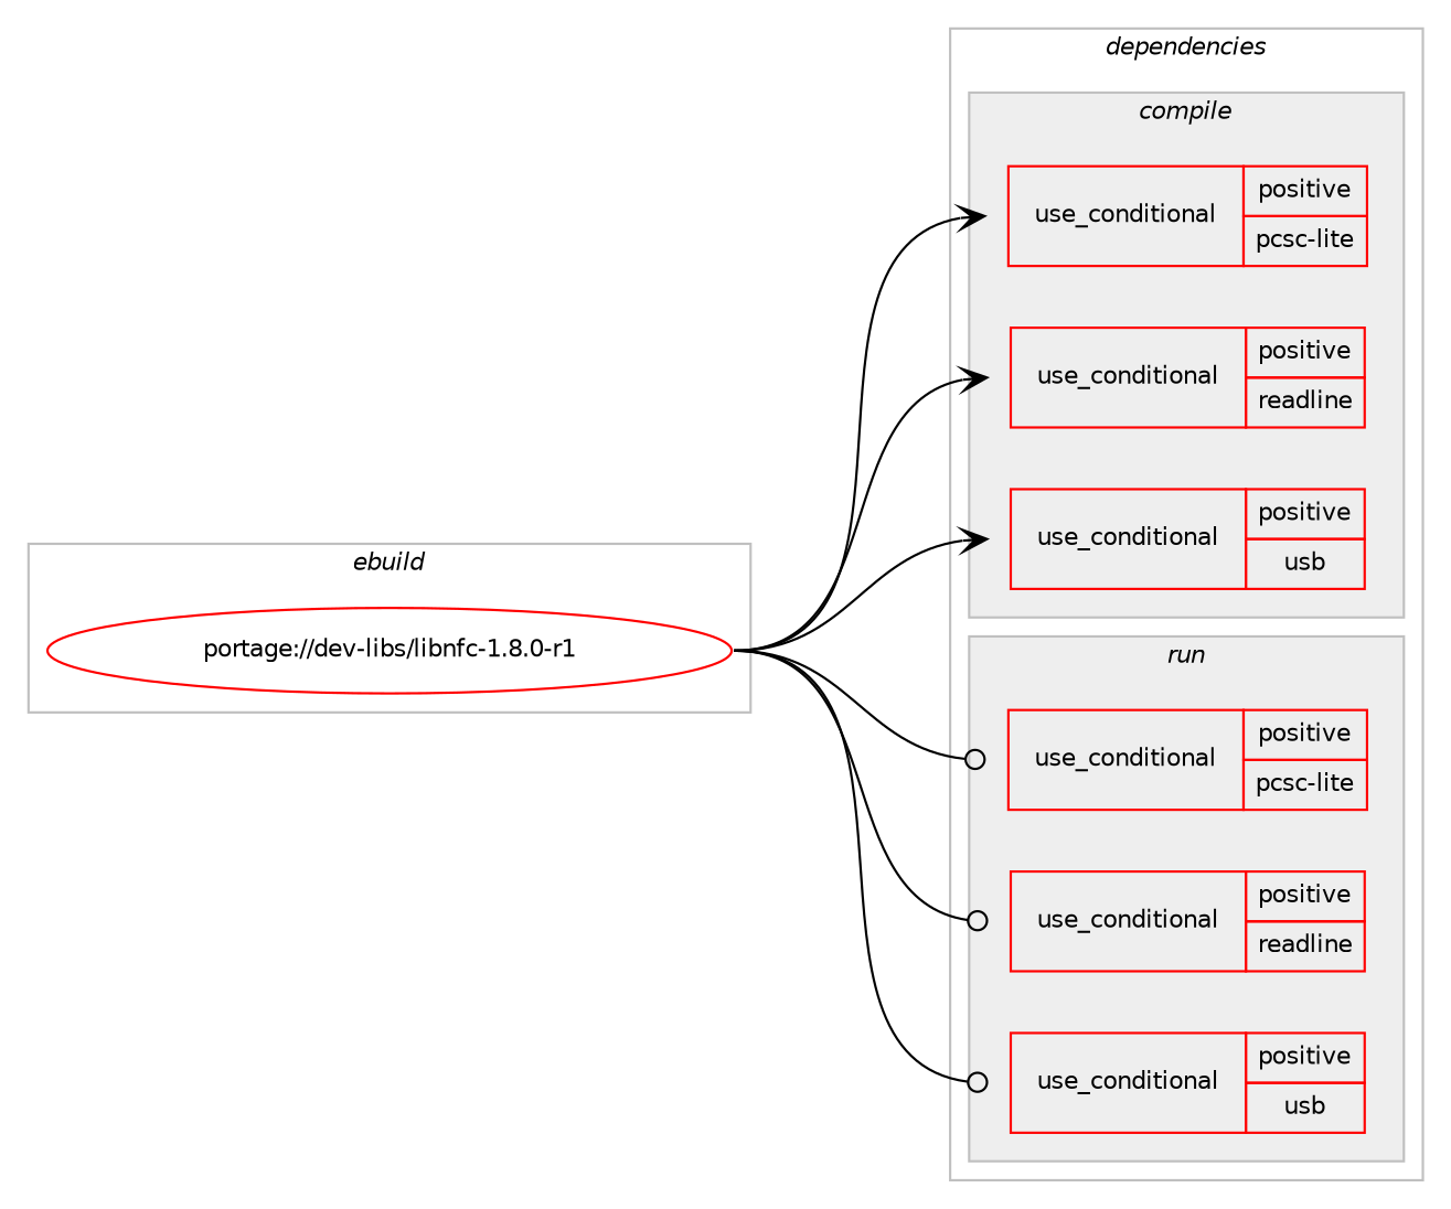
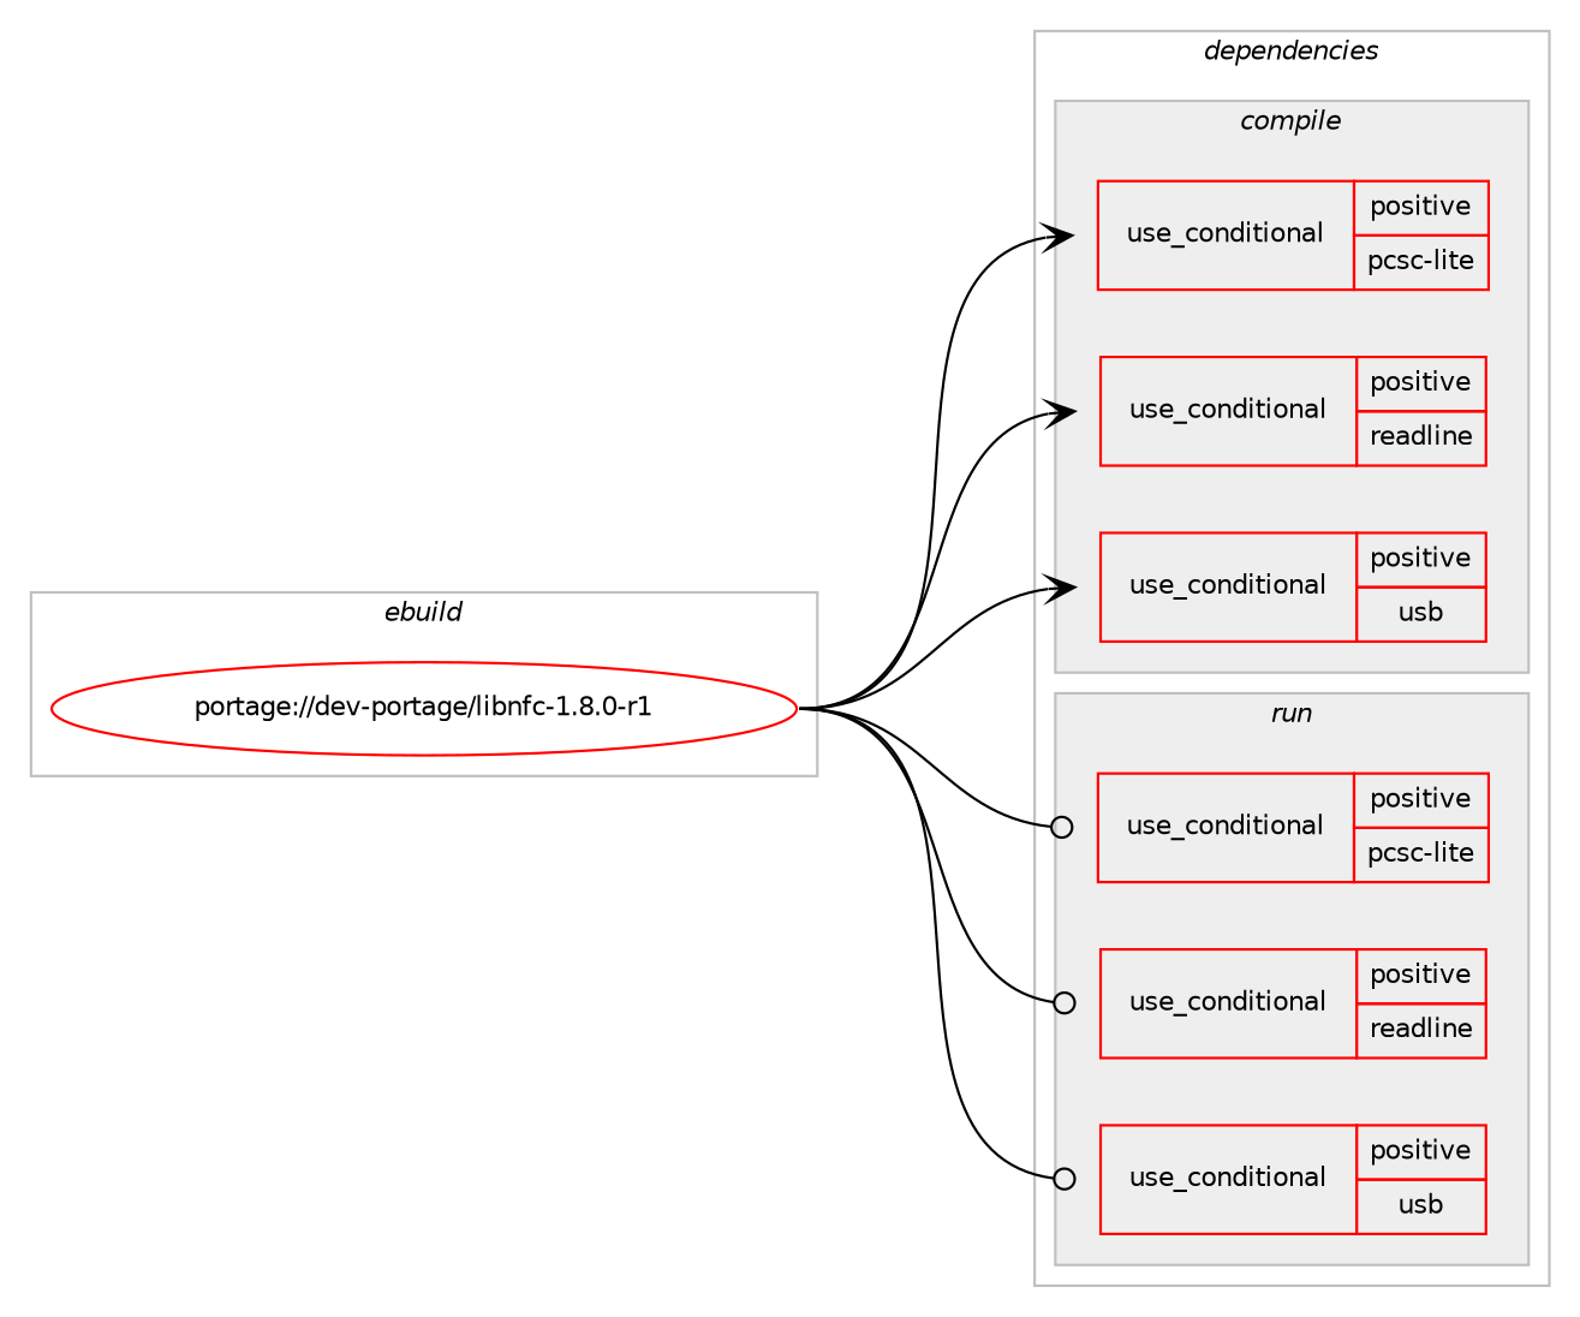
  digraph {
    compound=true
    concentrate=true
    fontname=Helvetica
    fontsize=10
    newrank=true
    rankdir=LR
    ranksep=1.5
    node [color=red fontname=Helvetica fontsize=10 shape=none]
    edge [arrowhead=vee headport=w style=solid tailport=e weight=20]
-   n1 [label="portage://dev-libs/libnfc-1.8.0-r1" width=4 shape=""]
+   n1 [label="portage://dev-portage/libnfc-1.8.0-r1" width=4 shape=""]
    n2 [label=<<TABLE BORDER="0" CELLBORDER="1" CELLSPACING="0" CELLPADDING="4"><TR><TD ROWSPAN="3" CELLPADDING="10">use_conditional</TD></TR><TR><TD>positive</TD></TR><TR><TD>pcsc-lite</TD></TR></TABLE>>]
    n3 [label=<<TABLE BORDER="0" CELLBORDER="1" CELLSPACING="0" CELLPADDING="4"><TR><TD ROWSPAN="3" CELLPADDING="10">use_conditional</TD></TR><TR><TD>positive</TD></TR><TR><TD>readline</TD></TR></TABLE>>]
    n4 [label=<<TABLE BORDER="0" CELLBORDER="1" CELLSPACING="0" CELLPADDING="4"><TR><TD ROWSPAN="3" CELLPADDING="10">use_conditional</TD></TR><TR><TD>positive</TD></TR><TR><TD>usb</TD></TR></TABLE>>]
    n5 [label=<<TABLE BORDER="0" CELLBORDER="1" CELLSPACING="0" CELLPADDING="4"><TR><TD ROWSPAN="3" CELLPADDING="10">use_conditional</TD></TR><TR><TD>positive</TD></TR><TR><TD>pcsc-lite</TD></TR></TABLE>>]
    n6 [label=<<TABLE BORDER="0" CELLBORDER="1" CELLSPACING="0" CELLPADDING="4"><TR><TD ROWSPAN="3" CELLPADDING="10">use_conditional</TD></TR><TR><TD>positive</TD></TR><TR><TD>readline</TD></TR></TABLE>>]
    n7 [label=<<TABLE BORDER="0" CELLBORDER="1" CELLSPACING="0" CELLPADDING="4"><TR><TD ROWSPAN="3" CELLPADDING="10">use_conditional</TD></TR><TR><TD>positive</TD></TR><TR><TD>usb</TD></TR></TABLE>>]
    subgraph cluster_1 {
      color=gray
      label=<<i>ebuild</i>>
      rank=same
      n1
    }
    subgraph cluster_2 {
      color=gray
      label=<<i>dependencies</i>>
      subgraph cluster_3 {
        color=gray
        fillcolor="#eeeeee"
        label=<<i>compile</i>>
        style=filled
        subgraph sub_4 {
          color=gray
          fillcolor="#eeeeee"
          label=<<i>compile</i>>
          style=filled
          n2
        }
        subgraph sub_5 {
          color=gray
          fillcolor="#eeeeee"
          label=<<i>compile</i>>
          style=filled
          n3
        }
        subgraph sub_6 {
          color=gray
          fillcolor="#eeeeee"
          label=<<i>compile</i>>
          style=filled
          n4
        }
      }
      subgraph cluster_7 {
        color=gray
        fillcolor="#eeeeee"
        label=<<i>compile and run</i>>
        style=filled
      }
      subgraph cluster_8 {
        color=gray
        fillcolor="#eeeeee"
        label=<<i>run</i>>
        style=filled
        subgraph sub_9 {
          color=gray
          fillcolor="#eeeeee"
          label=<<i>run</i>>
          style=filled
          n5
        }
        subgraph sub_10 {
          color=gray
          fillcolor="#eeeeee"
          label=<<i>run</i>>
          style=filled
          n6
        }
        subgraph sub_11 {
          color=gray
          fillcolor="#eeeeee"
          label=<<i>run</i>>
          style=filled
          n7
        }
      }
    }
    subgraph cluster_12 {
      color=gray
      label=<<i>candidates</i>>
      rank=same
    }
    n1 -> n2
    n1 -> n3
    n1 -> n4
    n1 -> n5 [arrowhead=odot]
    n1 -> n6 [arrowhead=odot]
    n1 -> n7 [arrowhead=odot]
  }
